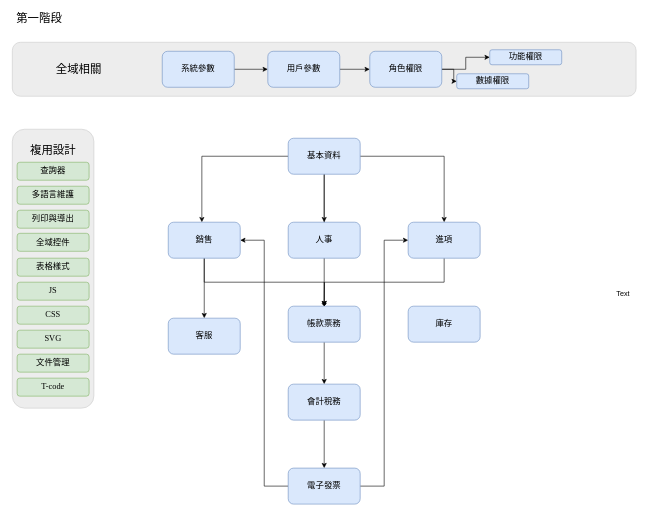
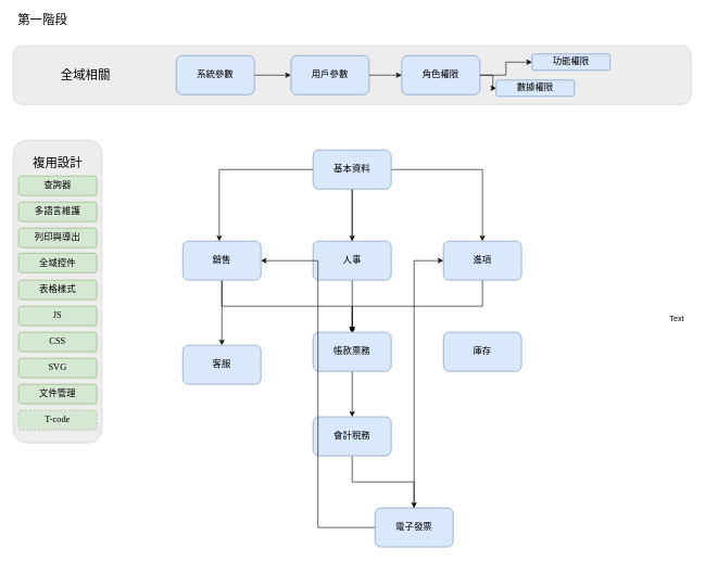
  <mxCell id="0" />
  <mxCell id="1" parent="0" />
  <mxCell id="2" value="" style="rounded=1;whiteSpace=wrap;html=1;labelBackgroundColor=none;strokeColor=#CCCCCC;fillColor=#EDEDED;fontFamily=Noto Sans CJK;" parent="1" vertex="1"><mxGeometry x="20" y="215" width="136" height="465" as="geometry" /></mxCell>
  <mxCell id="3" value="" style="edgeStyle=orthogonalEdgeStyle;rounded=0;orthogonalLoop=1;jettySize=auto;html=1;fontFamily=Noto Sans TC;fontSize=14;" parent="1" source="7" target="21" edge="1"><mxGeometry relative="1" as="geometry"><Array as="points"><mxPoint x="336" y="260" /></Array></mxGeometry></mxCell>
  <mxCell id="4" value="" style="edgeStyle=orthogonalEdgeStyle;rounded=0;orthogonalLoop=1;jettySize=auto;html=1;fontFamily=Noto Sans TC;fontSize=14;" parent="1" source="7" target="17" edge="1"><mxGeometry relative="1" as="geometry" /></mxCell>
  <mxCell id="5" value="" style="edgeStyle=orthogonalEdgeStyle;rounded=0;orthogonalLoop=1;jettySize=auto;html=1;fontFamily=Noto Sans TC;fontSize=14;endArrow=diamond;" parent="1" source="7" target="10" edge="1"><mxGeometry relative="1" as="geometry" /></mxCell>
  <mxCell id="6" value="" style="edgeStyle=orthogonalEdgeStyle;rounded=0;orthogonalLoop=1;jettySize=auto;html=1;fontFamily=Noto Sans TC;fontSize=14;" parent="1" source="7" target="8" edge="1"><mxGeometry relative="1" as="geometry" /></mxCell>
  <mxCell id="7" value="基本資料" style="rounded=1;whiteSpace=wrap;html=1;fillColor=#dae8fc;strokeColor=#6c8ebf;fontFamily=Noto Sans TC;fontSize=14;" parent="1" vertex="1"><mxGeometry x="480" y="230" width="120" height="60" as="geometry" /></mxCell>
  <mxCell id="8" value="人事" style="rounded=1;whiteSpace=wrap;html=1;fillColor=#dae8fc;strokeColor=#6c8ebf;fontFamily=Noto Sans TC;fontSize=14;" parent="1" vertex="1"><mxGeometry x="480" y="370" width="120" height="60" as="geometry" /></mxCell>
  <mxCell id="9" value="" style="edgeStyle=orthogonalEdgeStyle;rounded=0;orthogonalLoop=1;jettySize=auto;html=1;fontFamily=Noto Sans TC;fontSize=14;" parent="1" source="10" target="12" edge="1"><mxGeometry relative="1" as="geometry" /></mxCell>
  <mxCell id="10" value="帳款票務" style="rounded=1;whiteSpace=wrap;html=1;fillColor=#dae8fc;strokeColor=#6c8ebf;fontFamily=Noto Sans TC;fontSize=14;" parent="1" vertex="1"><mxGeometry x="480" y="510" width="120" height="60" as="geometry" /></mxCell>
  <mxCell id="11" value="" style="edgeStyle=orthogonalEdgeStyle;rounded=0;orthogonalLoop=1;jettySize=auto;html=1;" parent="1" source="12" target="15" edge="1"><mxGeometry relative="1" as="geometry" /></mxCell>
  <mxCell id="12" value="會計稅務" style="rounded=1;whiteSpace=wrap;html=1;fillColor=#dae8fc;strokeColor=#6c8ebf;fontFamily=Noto Sans TC;fontSize=14;" parent="1" vertex="1"><mxGeometry x="480" y="640" width="120" height="60" as="geometry" /></mxCell>
  <mxCell id="13" style="edgeStyle=orthogonalEdgeStyle;rounded=0;orthogonalLoop=1;jettySize=auto;html=1;entryX=1;entryY=0.5;entryDx=0;entryDy=0;" parent="1" source="15" target="21" edge="1"><mxGeometry relative="1" as="geometry" /></mxCell>
  <mxCell id="14" style="edgeStyle=orthogonalEdgeStyle;rounded=0;orthogonalLoop=1;jettySize=auto;html=1;entryX=0;entryY=0.5;entryDx=0;entryDy=0;" parent="1" source="15" target="17" edge="1"><mxGeometry relative="1" as="geometry" /></mxCell>
- <mxCell id="15" value="電子發票" style="rounded=1;whiteSpace=wrap;html=1;fillColor=#dae8fc;strokeColor=#6c8ebf;fontFamily=Noto Sans TC;fontSize=14;" parent="1" vertex="1"><mxGeometry x="480" y="780" width="120" height="60" as="geometry" /></mxCell>
+ <mxCell id="15" value="電子發票" style="rounded=1;whiteSpace=wrap;html=1;fillColor=#dae8fc;strokeColor=#6c8ebf;fontFamily=Noto Sans TC;fontSize=14;" parent="1" vertex="1"><mxGeometry x="575" y="780" width="120" height="60" as="geometry" /></mxCell>
  <mxCell id="16" style="edgeStyle=orthogonalEdgeStyle;rounded=0;orthogonalLoop=1;jettySize=auto;html=1;exitX=0.5;exitY=1;exitDx=0;exitDy=0;fontFamily=Noto Sans TC;fontSize=14;" parent="1" source="17" edge="1"><mxGeometry relative="1" as="geometry"><mxPoint x="540" y="510" as="targetPoint" /></mxGeometry></mxCell>
  <mxCell id="17" value="進項" style="rounded=1;whiteSpace=wrap;html=1;fillColor=#dae8fc;strokeColor=#6c8ebf;fontFamily=Noto Sans TC;fontSize=14;" parent="1" vertex="1"><mxGeometry x="680" y="370" width="120" height="60" as="geometry" /></mxCell>
  <mxCell id="18" value="庫存" style="rounded=1;whiteSpace=wrap;html=1;fillColor=#dae8fc;strokeColor=#6c8ebf;fontFamily=Noto Sans TC;fontSize=14;" parent="1" vertex="1"><mxGeometry x="680" y="510" width="120" height="60" as="geometry" /></mxCell>
  <mxCell id="19" value="" style="edgeStyle=orthogonalEdgeStyle;rounded=0;orthogonalLoop=1;jettySize=auto;html=1;fontFamily=Noto Sans TC;fontSize=14;" parent="1" source="21" target="23" edge="1"><mxGeometry relative="1" as="geometry" /></mxCell>
  <mxCell id="20" style="edgeStyle=orthogonalEdgeStyle;rounded=0;orthogonalLoop=1;jettySize=auto;html=1;exitX=0.5;exitY=1;exitDx=0;exitDy=0;entryX=0.5;entryY=0;entryDx=0;entryDy=0;fontFamily=Noto Sans TC;fontSize=14;" parent="1" source="21" target="10" edge="1"><mxGeometry relative="1" as="geometry" /></mxCell>
  <mxCell id="21" value="銷售" style="rounded=1;whiteSpace=wrap;html=1;fillColor=#dae8fc;strokeColor=#6c8ebf;fontFamily=Noto Sans TC;fontSize=14;" parent="1" vertex="1"><mxGeometry x="280" y="370" width="120" height="60" as="geometry" /></mxCell>
  <mxCell id="22" value="查詢器" style="rounded=1;whiteSpace=wrap;html=1;fillColor=#d5e8d4;strokeColor=#82b366;fontFamily=Noto Sans TC;fontSize=14;" parent="1" vertex="1"><mxGeometry x="28" y="270" width="120" height="30" as="geometry" /></mxCell>
  <mxCell id="23" value="客服" style="rounded=1;whiteSpace=wrap;html=1;fillColor=#dae8fc;strokeColor=#6c8ebf;fontFamily=Noto Sans TC;fontSize=14;" parent="1" vertex="1"><mxGeometry x="280" y="530" width="120" height="60" as="geometry" /></mxCell>
  <mxCell id="24" value="" style="group" parent="1" vertex="1" connectable="0"><mxGeometry x="110" y="70" width="950" height="90" as="geometry" /></mxCell>
  <mxCell id="25" value="c" style="rounded=1;whiteSpace=wrap;html=1;labelBackgroundColor=none;strokeColor=#CCCCCC;fillColor=#EDEDED;fontFamily=Noto Sans CJK;" parent="24" vertex="1"><mxGeometry x="-90" width="1040" height="90" as="geometry" /></mxCell>
  <mxCell id="26" value="" style="edgeStyle=orthogonalEdgeStyle;rounded=0;orthogonalLoop=1;jettySize=auto;html=1;fontFamily=Noto Sans TC;fontSize=14;" parent="24" source="27" target="35" edge="1"><mxGeometry relative="1" as="geometry" /></mxCell>
  <mxCell id="27" value="系統參數" style="rounded=1;whiteSpace=wrap;html=1;fillColor=#dae8fc;strokeColor=#6c8ebf;fontFamily=Noto Sans TC;fontSize=14;" parent="24" vertex="1"><mxGeometry x="160" y="15" width="120" height="60" as="geometry" /></mxCell>
  <mxCell id="28" value="功能權限" style="rounded=1;whiteSpace=wrap;html=1;fillColor=#dae8fc;strokeColor=#6c8ebf;fontFamily=Noto Sans TC;fontSize=14;" parent="24" vertex="1"><mxGeometry x="706" y="12.5" width="120" height="25" as="geometry" /></mxCell>
  <mxCell id="29" value="數據權限" style="rounded=1;whiteSpace=wrap;html=1;fillColor=#dae8fc;strokeColor=#6c8ebf;fontFamily=Noto Sans TC;fontSize=14;" parent="24" vertex="1"><mxGeometry x="651" y="52.5" width="120" height="25" as="geometry" /></mxCell>
  <mxCell id="30" value="" style="edgeStyle=orthogonalEdgeStyle;rounded=0;orthogonalLoop=1;jettySize=auto;html=1;fontFamily=Noto Sans TC;fontSize=14;" parent="24" source="32" target="28" edge="1"><mxGeometry relative="1" as="geometry" /></mxCell>
  <mxCell id="31" style="edgeStyle=orthogonalEdgeStyle;rounded=0;orthogonalLoop=1;jettySize=auto;html=1;exitX=1;exitY=0.5;exitDx=0;exitDy=0;fontFamily=Noto Sans TC;fontSize=14;" parent="24" source="32" target="29" edge="1"><mxGeometry relative="1" as="geometry" /></mxCell>
  <mxCell id="32" value="角色權限" style="rounded=1;whiteSpace=wrap;html=1;fillColor=#dae8fc;strokeColor=#6c8ebf;fontFamily=Noto Sans TC;fontSize=14;" parent="24" vertex="1"><mxGeometry x="506" y="15" width="120" height="60" as="geometry" /></mxCell>
  <mxCell id="33" value="全域相關" style="text;html=1;strokeColor=none;fillColor=none;align=center;verticalAlign=middle;whiteSpace=wrap;rounded=0;fontSize=19;fontFamily=Noto Sans TC;" parent="24" vertex="1"><mxGeometry x="-24" y="35" width="90" height="20" as="geometry" /></mxCell>
  <mxCell id="34" value="" style="edgeStyle=orthogonalEdgeStyle;rounded=0;orthogonalLoop=1;jettySize=auto;html=1;fontFamily=Noto Sans TC;fontSize=14;" parent="24" source="35" target="32" edge="1"><mxGeometry relative="1" as="geometry" /></mxCell>
  <mxCell id="35" value="用戶參數" style="rounded=1;whiteSpace=wrap;html=1;fillColor=#dae8fc;strokeColor=#6c8ebf;fontFamily=Noto Sans TC;fontSize=14;" parent="24" vertex="1"><mxGeometry x="336" y="15" width="120" height="60" as="geometry" /></mxCell>
  <mxCell id="36" value="複用設計" style="text;html=1;strokeColor=none;fillColor=none;align=center;verticalAlign=middle;whiteSpace=wrap;rounded=0;fontSize=19;fontFamily=Noto Sans TC;" parent="1" vertex="1"><mxGeometry x="43" y="240" width="90" height="20" as="geometry" /></mxCell>
  <mxCell id="37" value="多語言維護" style="rounded=1;whiteSpace=wrap;html=1;fillColor=#d5e8d4;strokeColor=#82b366;fontFamily=Noto Sans TC;fontSize=14;" parent="1" vertex="1"><mxGeometry x="28" y="310" width="120" height="30" as="geometry" /></mxCell>
  <mxCell id="38" value="列印與導出" style="rounded=1;whiteSpace=wrap;html=1;fillColor=#d5e8d4;strokeColor=#82b366;fontFamily=Noto Sans TC;fontSize=14;" parent="1" vertex="1"><mxGeometry x="28" y="350" width="120" height="30" as="geometry" /></mxCell>
  <mxCell id="39" value="全域控件" style="rounded=1;whiteSpace=wrap;html=1;fillColor=#d5e8d4;strokeColor=#82b366;fontFamily=Noto Sans TC;fontSize=14;" parent="1" vertex="1"><mxGeometry x="28" y="388.5" width="120" height="30" as="geometry" /></mxCell>
  <mxCell id="40" value="表格樣式" style="rounded=1;whiteSpace=wrap;html=1;fillColor=#d5e8d4;strokeColor=#82b366;fontFamily=Noto Sans TC;fontSize=14;" parent="1" vertex="1"><mxGeometry x="28" y="430" width="120" height="30" as="geometry" /></mxCell>
  <mxCell id="41" value="JS" style="rounded=1;whiteSpace=wrap;html=1;fillColor=#d5e8d4;strokeColor=#82b366;fontFamily=Noto Sans TC;fontSize=14;" parent="1" vertex="1"><mxGeometry x="28" y="470" width="120" height="30" as="geometry" /></mxCell>
  <mxCell id="42" value="CSS" style="rounded=1;whiteSpace=wrap;html=1;fillColor=#d5e8d4;strokeColor=#82b366;fontFamily=Noto Sans TC;fontSize=14;" parent="1" vertex="1"><mxGeometry x="28" y="510" width="120" height="30" as="geometry" /></mxCell>
  <mxCell id="43" value="SVG" style="rounded=1;whiteSpace=wrap;html=1;fillColor=#d5e8d4;strokeColor=#82b366;fontFamily=Noto Sans TC;fontSize=14;" parent="1" vertex="1"><mxGeometry x="28" y="550" width="120" height="30" as="geometry" /></mxCell>
  <mxCell id="44" value="第一階段" style="text;html=1;strokeColor=none;fillColor=none;align=center;verticalAlign=middle;whiteSpace=wrap;rounded=0;fontSize=19;fontFamily=Noto Sans TC;" parent="1" vertex="1"><mxGeometry x="20" y="20" width="90" height="20" as="geometry" /></mxCell>
  <mxCell id="45" value="文件管理" style="rounded=1;whiteSpace=wrap;html=1;fillColor=#d5e8d4;strokeColor=#82b366;fontFamily=Noto Sans TC;fontSize=14;" parent="1" vertex="1"><mxGeometry x="28" y="590" width="120" height="30" as="geometry" /></mxCell>
- <mxCell id="46" value="T-code" style="rounded=1;whiteSpace=wrap;html=1;fillColor=#d5e8d4;strokeColor=#82b366;fontFamily=Noto Sans TC;fontSize=14;" vertex="1" parent="1"><mxGeometry x="28" y="630" width="120" height="30" as="geometry" /></mxCell>
+ <mxCell id="46" value="T-code" style="rounded=1;whiteSpace=wrap;html=1;fillColor=#d5e8d4;strokeColor=#82b366;fontFamily=Noto Sans TC;fontSize=14;dashed=1;" vertex="1" parent="1"><mxGeometry x="28" y="630" width="120" height="30" as="geometry" /></mxCell>
  <mxCell id="47" value="Text" style="text;html=1;align=center;verticalAlign=middle;resizable=0;points=[];autosize=1;" vertex="1" parent="1"><mxGeometry x="1018" y="480" width="40" height="20" as="geometry" /></mxCell>
